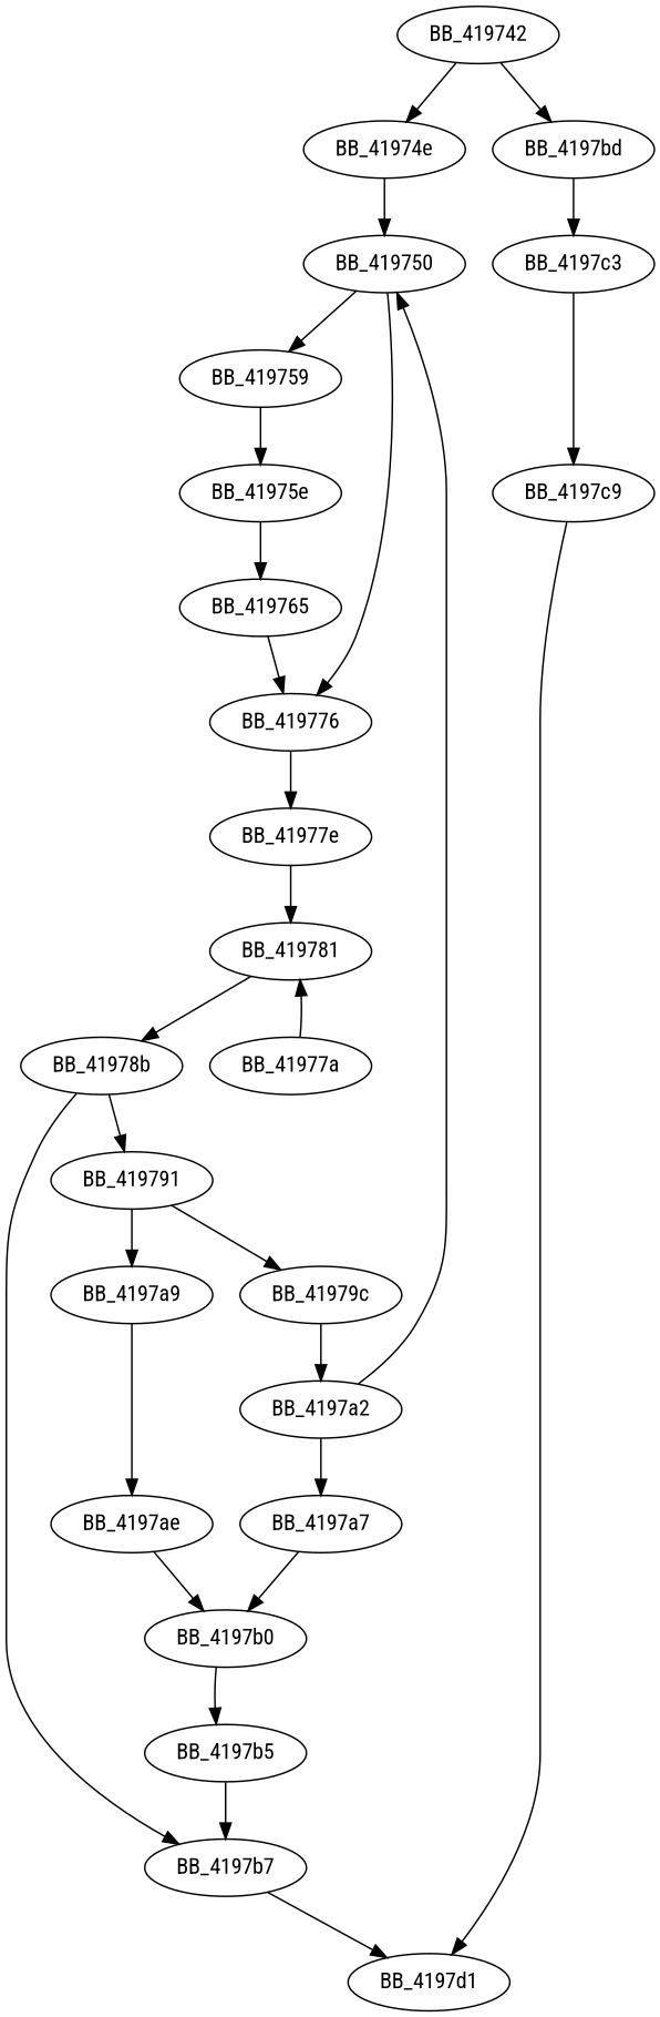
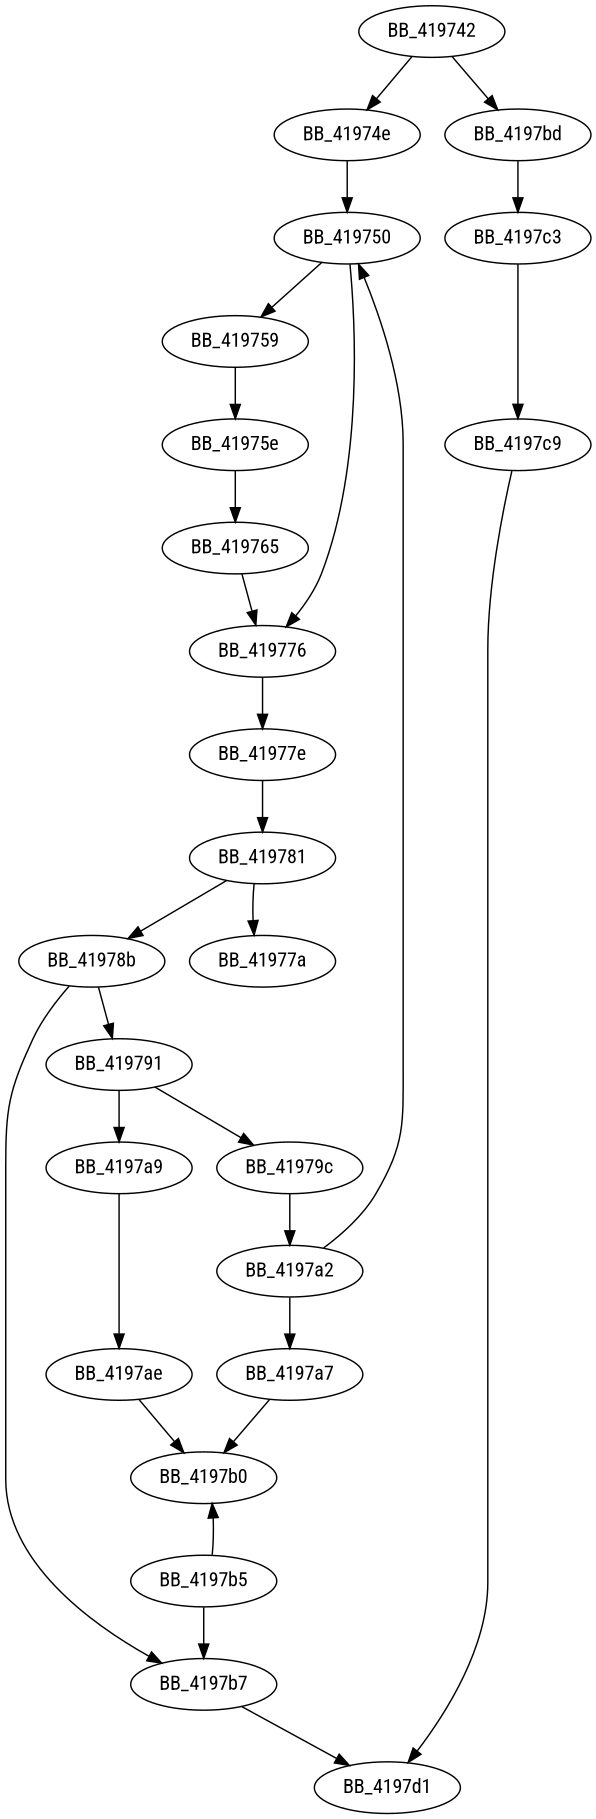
  digraph {
    fontname="Roboto Condensed"
    node [fontname="Roboto Condensed"]
    edge [fontname="Roboto Condensed"]
    BB_419742
    BB_41974e
    BB_4197bd
    BB_419750
    BB_4197c3
    BB_419759
    BB_419776
    BB_4197c9
    BB_41975e
    BB_41977e
    BB_419765
    BB_41977a
    BB_419781
    BB_41978b
    BB_419791
    BB_4197b7
    BB_41979c
    BB_4197a9
    BB_4197d1
    BB_4197a2
    BB_4197ae
    BB_4197a7
    BB_4197b0
    BB_4197b5
    BB_419742 -> BB_41974e
    BB_419742 -> BB_4197bd
    BB_41974e -> BB_419750
    BB_4197bd -> BB_4197c3
    BB_419750 -> BB_419759
    BB_419750 -> BB_419776
    BB_4197c3 -> BB_4197c9
    BB_419759 -> BB_41975e
    BB_419776 -> BB_41977e
    BB_4197c9 -> BB_4197d1
    BB_41975e -> BB_419765
    BB_41977e -> BB_419781
    BB_419765 -> BB_419776
-   BB_41977a -> BB_419781
+   BB_419781 -> BB_41977a
    BB_419781 -> BB_41978b
    BB_41978b -> BB_419791
    BB_41978b -> BB_4197b7
    BB_419791 -> BB_41979c
    BB_419791 -> BB_4197a9
    BB_4197b7 -> BB_4197d1
    BB_41979c -> BB_4197a2
    BB_4197a9 -> BB_4197ae
    BB_4197a2 -> BB_419750
    BB_4197a2 -> BB_4197a7
    BB_4197ae -> BB_4197b0
    BB_4197a7 -> BB_4197b0
-   BB_4197b0 -> BB_4197b5
+   BB_4197b5 -> BB_4197b0
    BB_4197b5 -> BB_4197b7
  }
